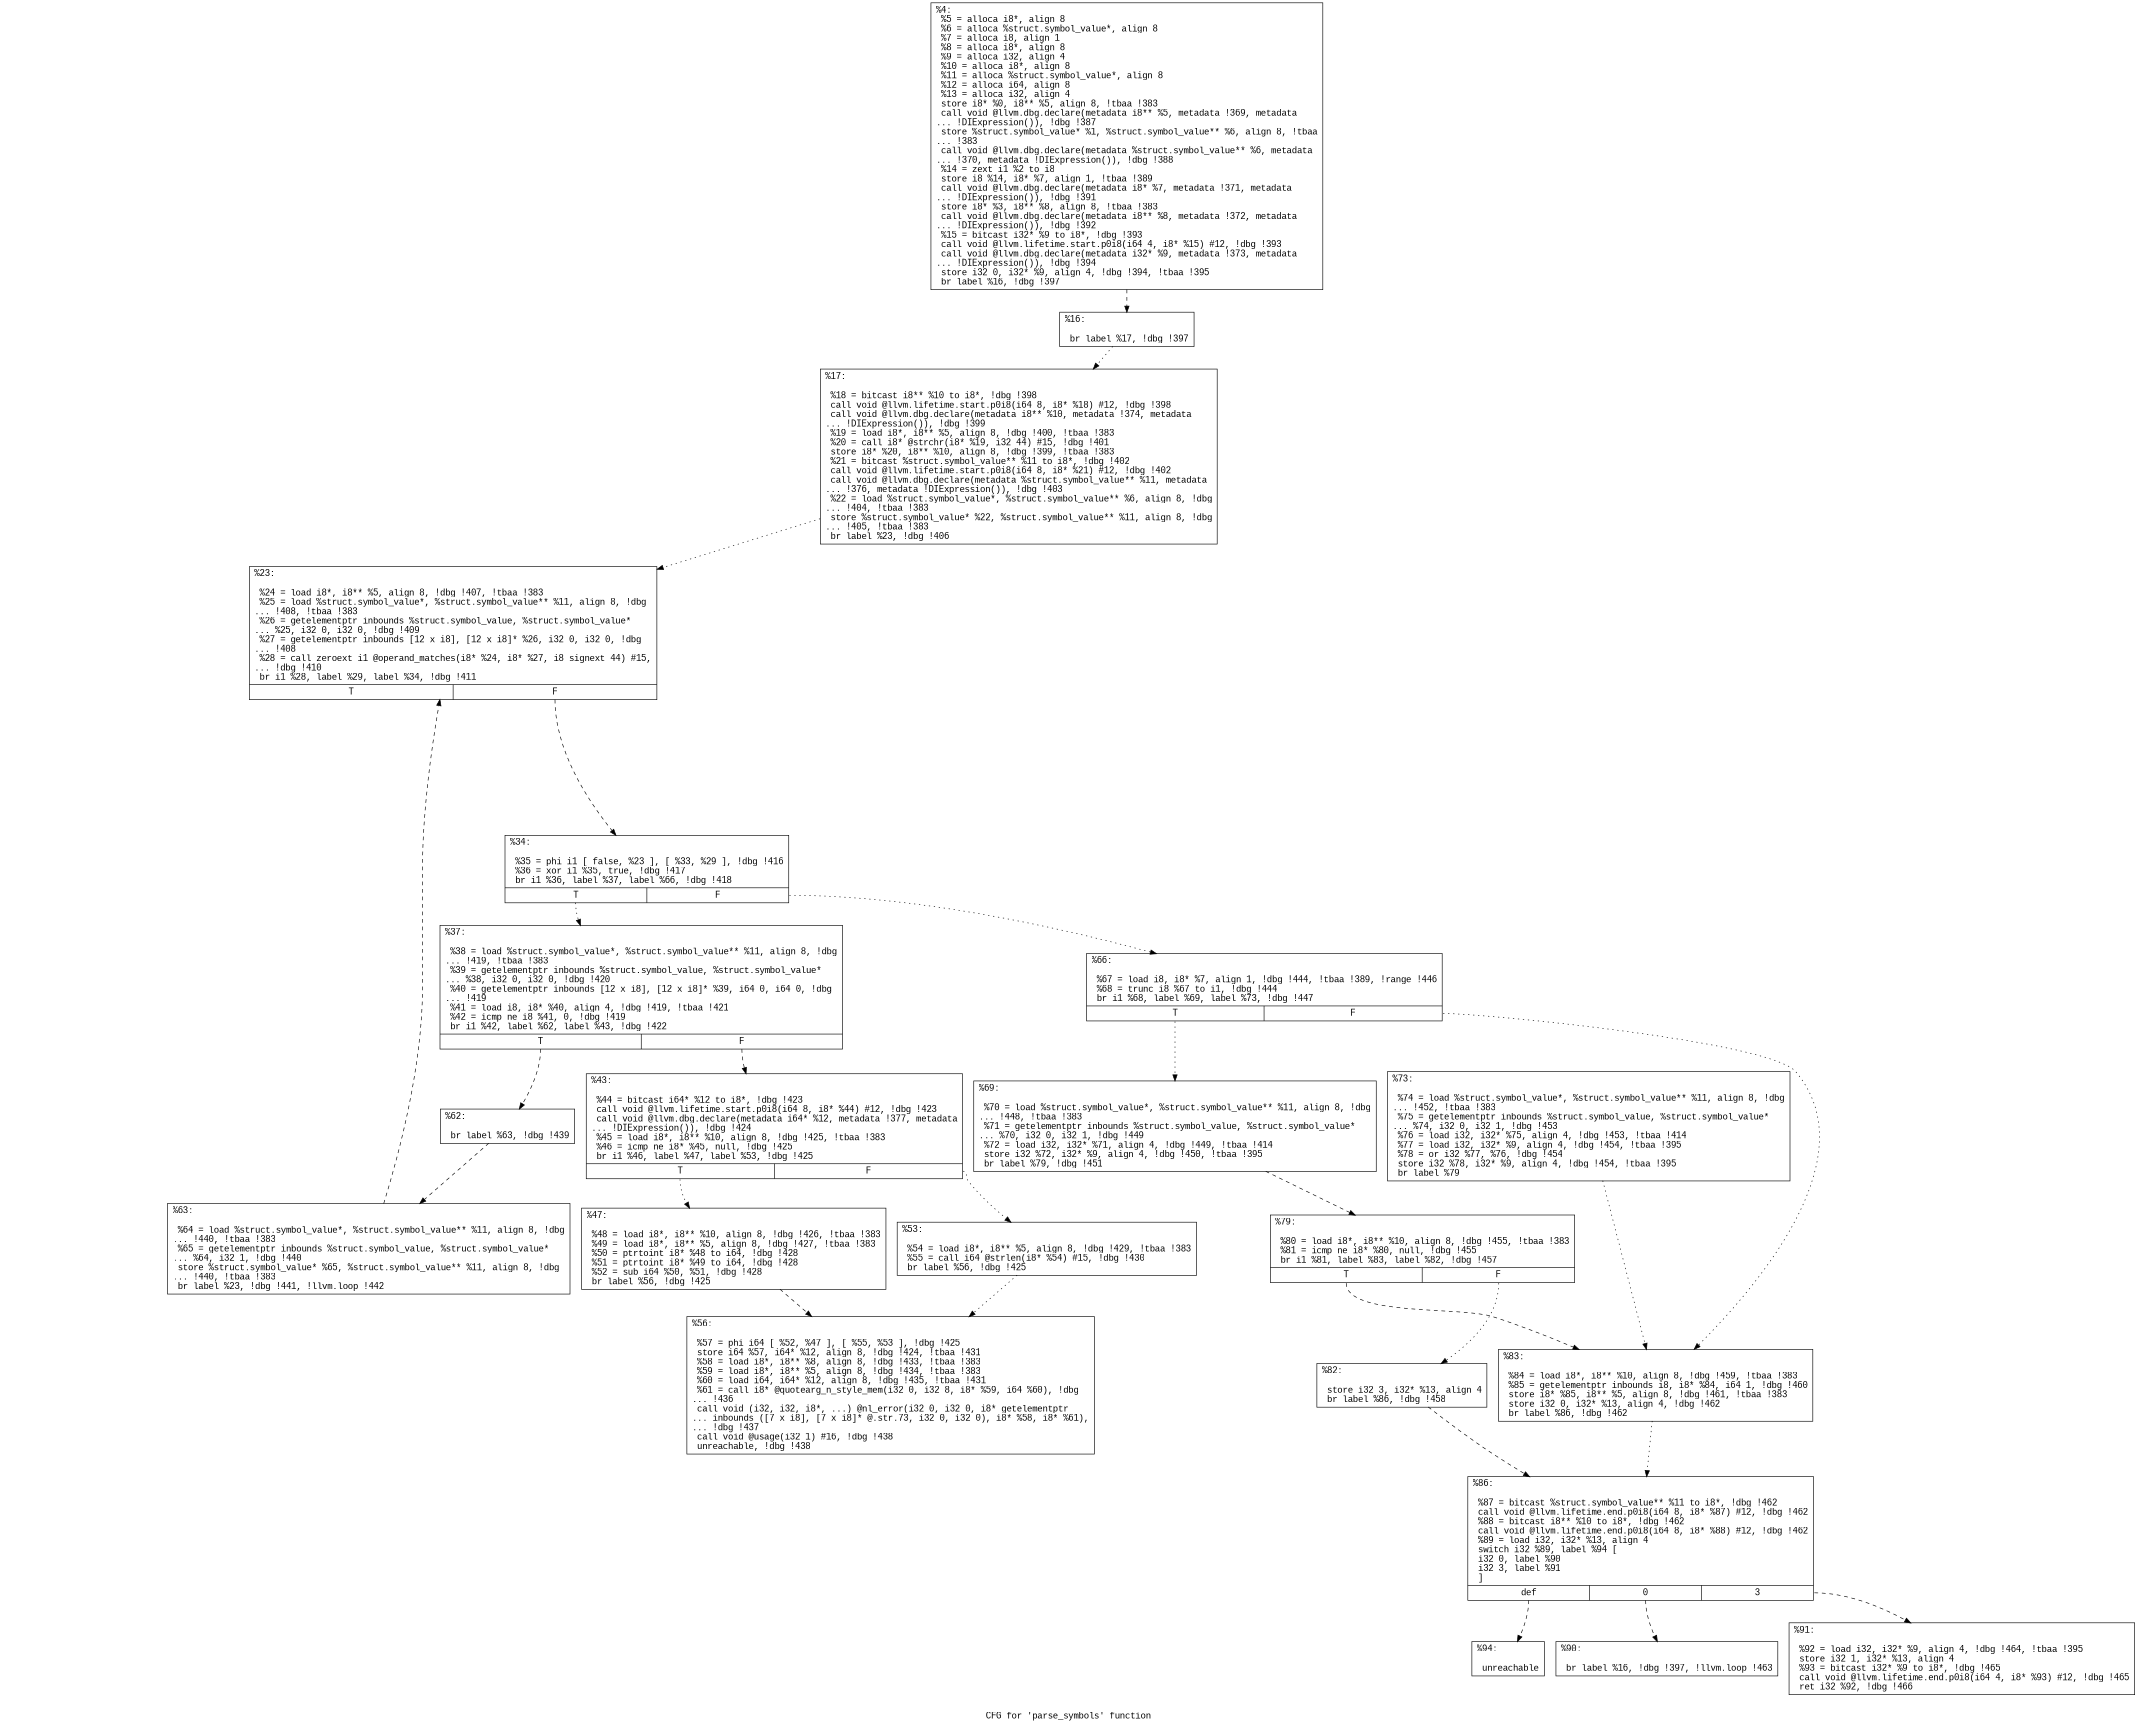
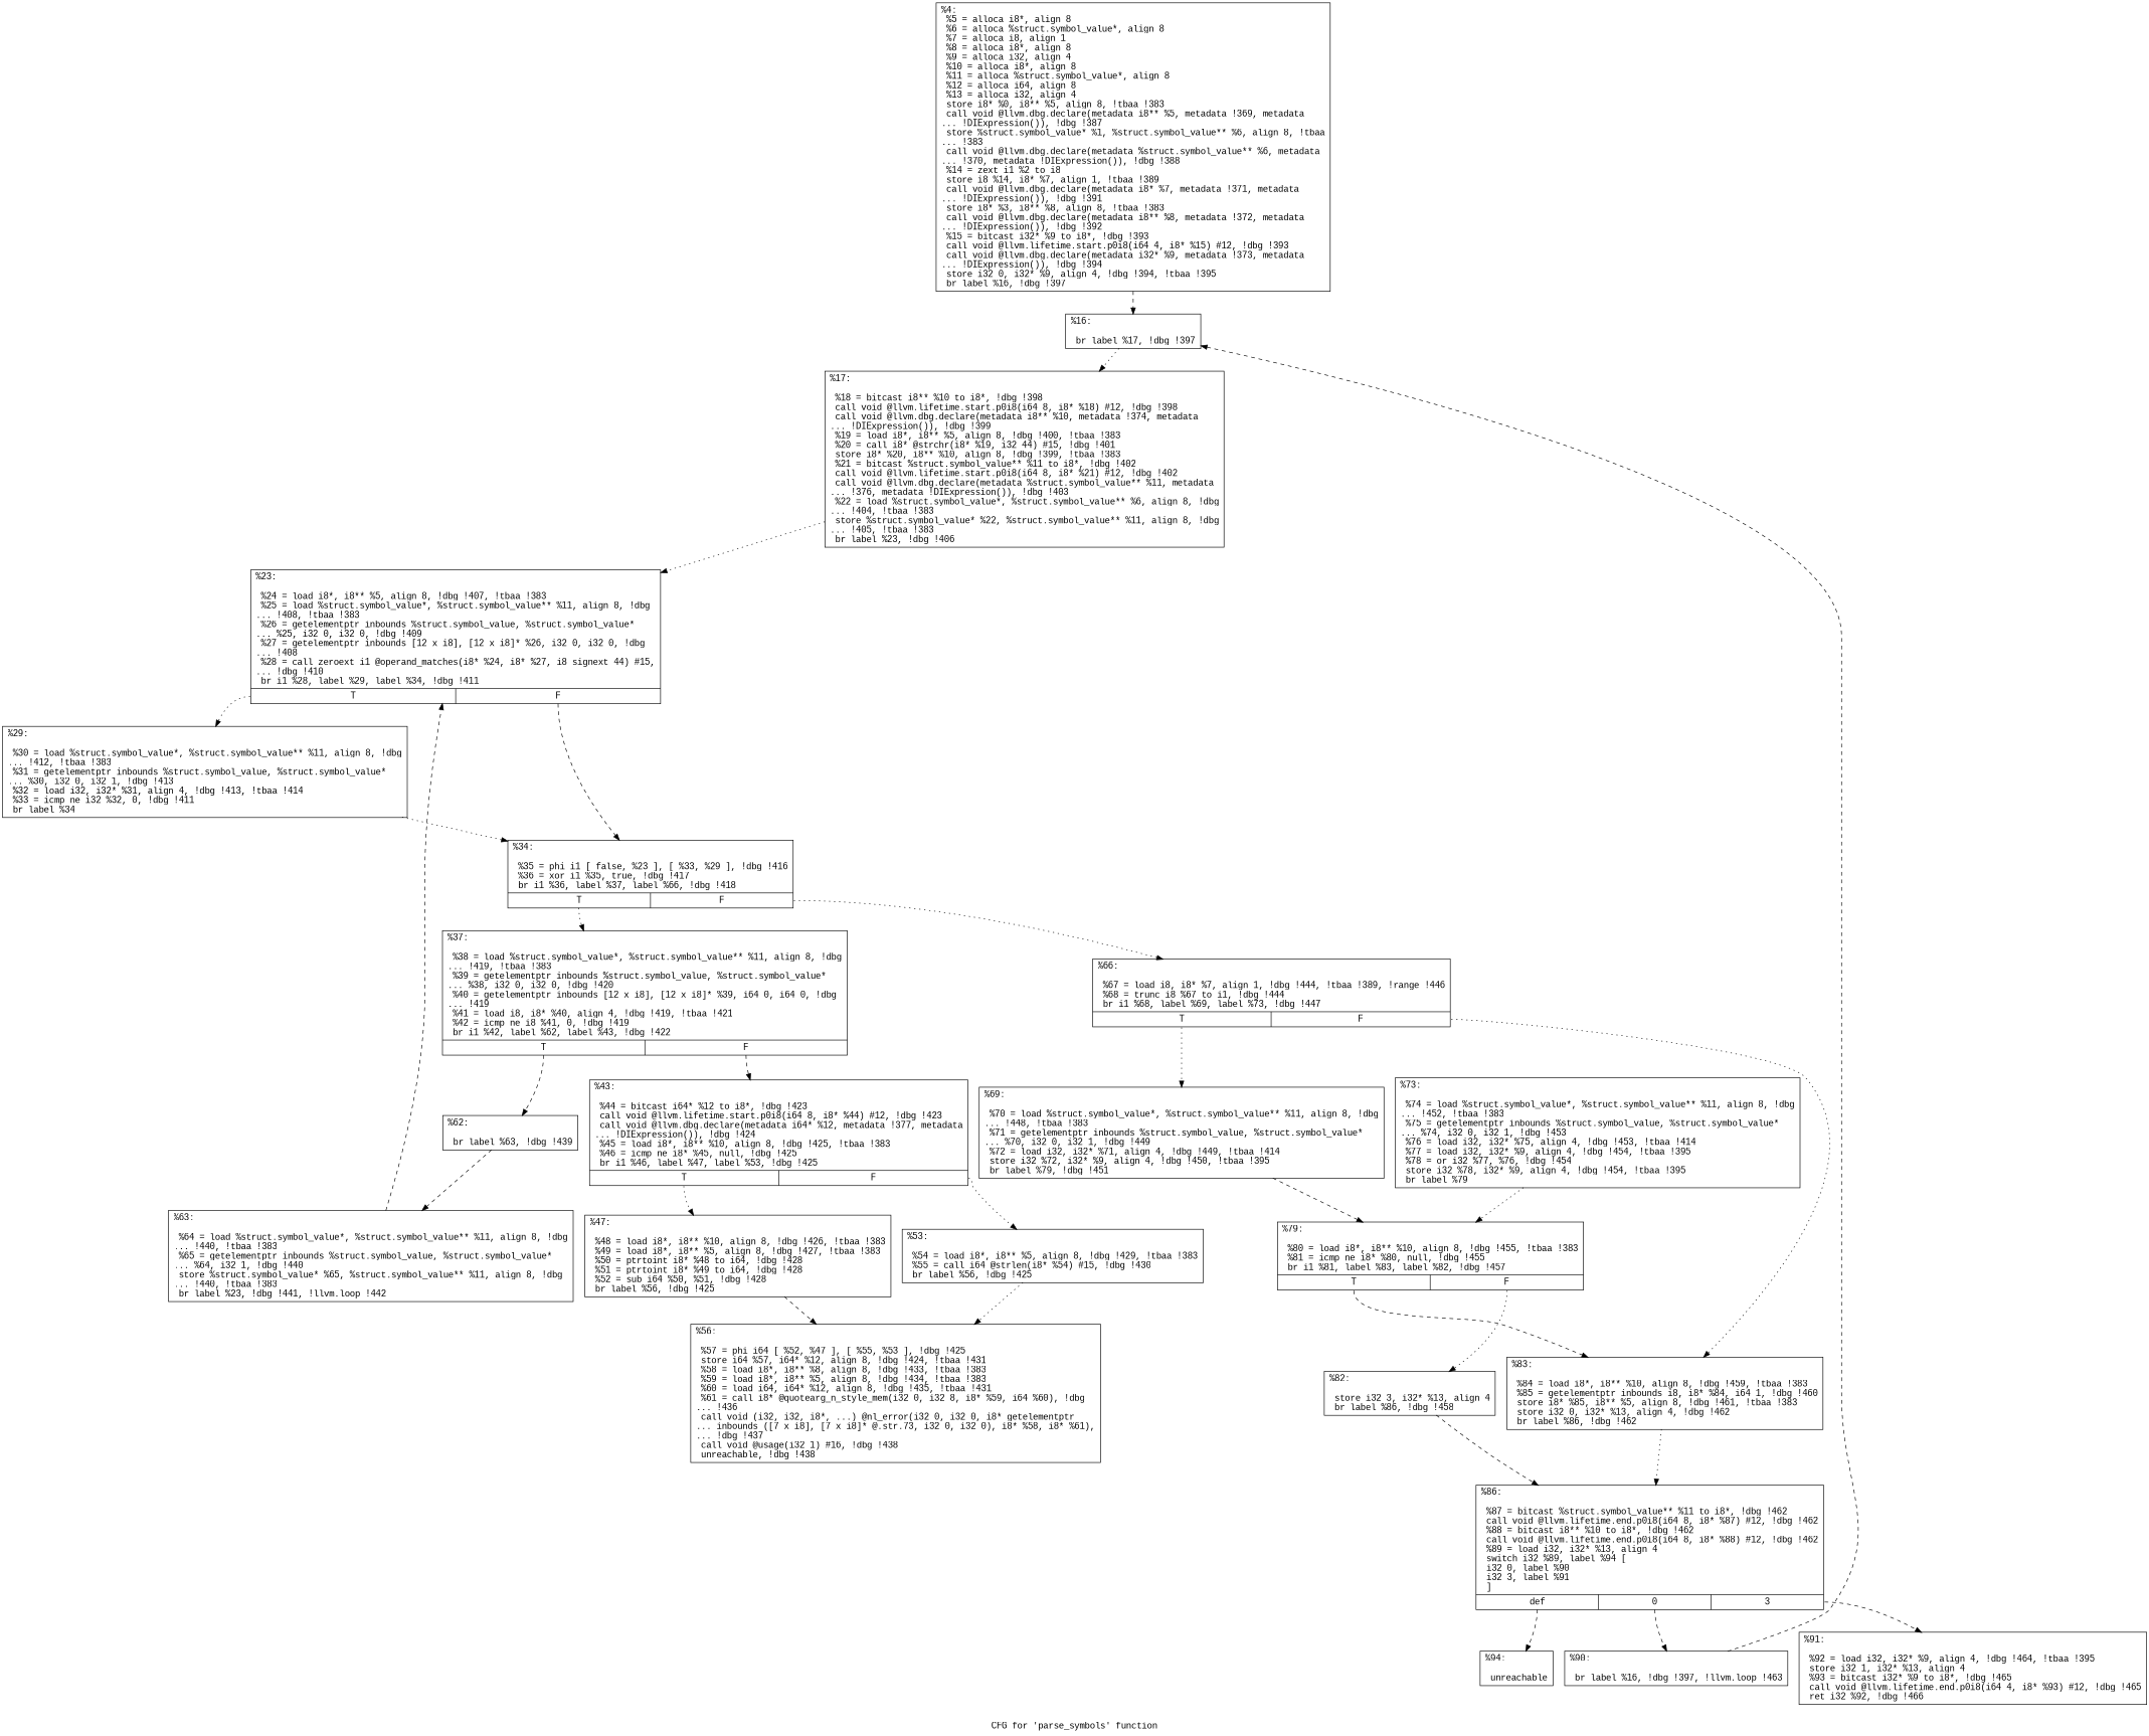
  digraph {
    fontname="Liberation Mono"
    label="CFG for 'parse_symbols' function"
    node [fontname="Liberation Mono" shape=record]
    edge [fontname="Liberation Mono" style=dashed]
    n1 [label="{%4:\l  %5 = alloca i8*, align 8\l  %6 = alloca %struct.symbol_value*, align 8\l  %7 = alloca i8, align 1\l  %8 = alloca i8*, align 8\l  %9 = alloca i32, align 4\l  %10 = alloca i8*, align 8\l  %11 = alloca %struct.symbol_value*, align 8\l  %12 = alloca i64, align 8\l  %13 = alloca i32, align 4\l  store i8* %0, i8** %5, align 8, !tbaa !383\l  call void @llvm.dbg.declare(metadata i8** %5, metadata !369, metadata\l... !DIExpression()), !dbg !387\l  store %struct.symbol_value* %1, %struct.symbol_value** %6, align 8, !tbaa\l... !383\l  call void @llvm.dbg.declare(metadata %struct.symbol_value** %6, metadata\l... !370, metadata !DIExpression()), !dbg !388\l  %14 = zext i1 %2 to i8\l  store i8 %14, i8* %7, align 1, !tbaa !389\l  call void @llvm.dbg.declare(metadata i8* %7, metadata !371, metadata\l... !DIExpression()), !dbg !391\l  store i8* %3, i8** %8, align 8, !tbaa !383\l  call void @llvm.dbg.declare(metadata i8** %8, metadata !372, metadata\l... !DIExpression()), !dbg !392\l  %15 = bitcast i32* %9 to i8*, !dbg !393\l  call void @llvm.lifetime.start.p0i8(i64 4, i8* %15) #12, !dbg !393\l  call void @llvm.dbg.declare(metadata i32* %9, metadata !373, metadata\l... !DIExpression()), !dbg !394\l  store i32 0, i32* %9, align 4, !dbg !394, !tbaa !395\l  br label %16, !dbg !397\l}"]
    n2 [label="{%16:\l\l  br label %17, !dbg !397\l}"]
    n3 [label="{%17:\l\l  %18 = bitcast i8** %10 to i8*, !dbg !398\l  call void @llvm.lifetime.start.p0i8(i64 8, i8* %18) #12, !dbg !398\l  call void @llvm.dbg.declare(metadata i8** %10, metadata !374, metadata\l... !DIExpression()), !dbg !399\l  %19 = load i8*, i8** %5, align 8, !dbg !400, !tbaa !383\l  %20 = call i8* @strchr(i8* %19, i32 44) #15, !dbg !401\l  store i8* %20, i8** %10, align 8, !dbg !399, !tbaa !383\l  %21 = bitcast %struct.symbol_value** %11 to i8*, !dbg !402\l  call void @llvm.lifetime.start.p0i8(i64 8, i8* %21) #12, !dbg !402\l  call void @llvm.dbg.declare(metadata %struct.symbol_value** %11, metadata\l... !376, metadata !DIExpression()), !dbg !403\l  %22 = load %struct.symbol_value*, %struct.symbol_value** %6, align 8, !dbg\l... !404, !tbaa !383\l  store %struct.symbol_value* %22, %struct.symbol_value** %11, align 8, !dbg\l... !405, !tbaa !383\l  br label %23, !dbg !406\l}"]
    n4 [label="{%23:\l\l  %24 = load i8*, i8** %5, align 8, !dbg !407, !tbaa !383\l  %25 = load %struct.symbol_value*, %struct.symbol_value** %11, align 8, !dbg\l... !408, !tbaa !383\l  %26 = getelementptr inbounds %struct.symbol_value, %struct.symbol_value*\l... %25, i32 0, i32 0, !dbg !409\l  %27 = getelementptr inbounds [12 x i8], [12 x i8]* %26, i32 0, i32 0, !dbg\l... !408\l  %28 = call zeroext i1 @operand_matches(i8* %24, i8* %27, i8 signext 44) #15,\l... !dbg !410\l  br i1 %28, label %29, label %34, !dbg !411\l|{<s0>T|<s1>F}}"]
+   n5 [label="{%29:\l\l  %30 = load %struct.symbol_value*, %struct.symbol_value** %11, align 8, !dbg\l... !412, !tbaa !383\l  %31 = getelementptr inbounds %struct.symbol_value, %struct.symbol_value*\l... %30, i32 0, i32 1, !dbg !413\l  %32 = load i32, i32* %31, align 4, !dbg !413, !tbaa !414\l  %33 = icmp ne i32 %32, 0, !dbg !411\l  br label %34\l}"]
    n6 [label="{%34:\l\l  %35 = phi i1 [ false, %23 ], [ %33, %29 ], !dbg !416\l  %36 = xor i1 %35, true, !dbg !417\l  br i1 %36, label %37, label %66, !dbg !418\l|{<s0>T|<s1>F}}"]
    n7 [label="{%37:\l\l  %38 = load %struct.symbol_value*, %struct.symbol_value** %11, align 8, !dbg\l... !419, !tbaa !383\l  %39 = getelementptr inbounds %struct.symbol_value, %struct.symbol_value*\l... %38, i32 0, i32 0, !dbg !420\l  %40 = getelementptr inbounds [12 x i8], [12 x i8]* %39, i64 0, i64 0, !dbg\l... !419\l  %41 = load i8, i8* %40, align 4, !dbg !419, !tbaa !421\l  %42 = icmp ne i8 %41, 0, !dbg !419\l  br i1 %42, label %62, label %43, !dbg !422\l|{<s0>T|<s1>F}}"]
    n8 [label="{%66:\l\l  %67 = load i8, i8* %7, align 1, !dbg !444, !tbaa !389, !range !446\l  %68 = trunc i8 %67 to i1, !dbg !444\l  br i1 %68, label %69, label %73, !dbg !447\l|{<s0>T|<s1>F}}"]
    n9 [label="{%62:\l\l  br label %63, !dbg !439\l}"]
    n10 [label="{%43:\l\l  %44 = bitcast i64* %12 to i8*, !dbg !423\l  call void @llvm.lifetime.start.p0i8(i64 8, i8* %44) #12, !dbg !423\l  call void @llvm.dbg.declare(metadata i64* %12, metadata !377, metadata\l... !DIExpression()), !dbg !424\l  %45 = load i8*, i8** %10, align 8, !dbg !425, !tbaa !383\l  %46 = icmp ne i8* %45, null, !dbg !425\l  br i1 %46, label %47, label %53, !dbg !425\l|{<s0>T|<s1>F}}"]
    n11 [label="{%69:\l\l  %70 = load %struct.symbol_value*, %struct.symbol_value** %11, align 8, !dbg\l... !448, !tbaa !383\l  %71 = getelementptr inbounds %struct.symbol_value, %struct.symbol_value*\l... %70, i32 0, i32 1, !dbg !449\l  %72 = load i32, i32* %71, align 4, !dbg !449, !tbaa !414\l  store i32 %72, i32* %9, align 4, !dbg !450, !tbaa !395\l  br label %79, !dbg !451\l}"]
    n12 [label="{%83:\l\l  %84 = load i8*, i8** %10, align 8, !dbg !459, !tbaa !383\l  %85 = getelementptr inbounds i8, i8* %84, i64 1, !dbg !460\l  store i8* %85, i8** %5, align 8, !dbg !461, !tbaa !383\l  store i32 0, i32* %13, align 4, !dbg !462\l  br label %86, !dbg !462\l}"]
    n13 [label="{%63:\l\l  %64 = load %struct.symbol_value*, %struct.symbol_value** %11, align 8, !dbg\l... !440, !tbaa !383\l  %65 = getelementptr inbounds %struct.symbol_value, %struct.symbol_value*\l... %64, i32 1, !dbg !440\l  store %struct.symbol_value* %65, %struct.symbol_value** %11, align 8, !dbg\l... !440, !tbaa !383\l  br label %23, !dbg !441, !llvm.loop !442\l}"]
    n14 [label="{%47:\l\l  %48 = load i8*, i8** %10, align 8, !dbg !426, !tbaa !383\l  %49 = load i8*, i8** %5, align 8, !dbg !427, !tbaa !383\l  %50 = ptrtoint i8* %48 to i64, !dbg !428\l  %51 = ptrtoint i8* %49 to i64, !dbg !428\l  %52 = sub i64 %50, %51, !dbg !428\l  br label %56, !dbg !425\l}"]
    n15 [label="{%53:\l\l  %54 = load i8*, i8** %5, align 8, !dbg !429, !tbaa !383\l  %55 = call i64 @strlen(i8* %54) #15, !dbg !430\l  br label %56, !dbg !425\l}"]
    n16 [label="{%79:\l\l  %80 = load i8*, i8** %10, align 8, !dbg !455, !tbaa !383\l  %81 = icmp ne i8* %80, null, !dbg !455\l  br i1 %81, label %83, label %82, !dbg !457\l|{<s0>T|<s1>F}}"]
    n17 [label="{%73:\l\l  %74 = load %struct.symbol_value*, %struct.symbol_value** %11, align 8, !dbg\l... !452, !tbaa !383\l  %75 = getelementptr inbounds %struct.symbol_value, %struct.symbol_value*\l... %74, i32 0, i32 1, !dbg !453\l  %76 = load i32, i32* %75, align 4, !dbg !453, !tbaa !414\l  %77 = load i32, i32* %9, align 4, !dbg !454, !tbaa !395\l  %78 = or i32 %77, %76, !dbg !454\l  store i32 %78, i32* %9, align 4, !dbg !454, !tbaa !395\l  br label %79\l}"]
    n18 [label="{%56:\l\l  %57 = phi i64 [ %52, %47 ], [ %55, %53 ], !dbg !425\l  store i64 %57, i64* %12, align 8, !dbg !424, !tbaa !431\l  %58 = load i8*, i8** %8, align 8, !dbg !433, !tbaa !383\l  %59 = load i8*, i8** %5, align 8, !dbg !434, !tbaa !383\l  %60 = load i64, i64* %12, align 8, !dbg !435, !tbaa !431\l  %61 = call i8* @quotearg_n_style_mem(i32 0, i32 8, i8* %59, i64 %60), !dbg\l... !436\l  call void (i32, i32, i8*, ...) @nl_error(i32 0, i32 0, i8* getelementptr\l... inbounds ([7 x i8], [7 x i8]* @.str.73, i32 0, i32 0), i8* %58, i8* %61),\l... !dbg !437\l  call void @usage(i32 1) #16, !dbg !438\l  unreachable, !dbg !438\l}"]
    n19 [label="{%82:\l\l  store i32 3, i32* %13, align 4\l  br label %86, !dbg !458\l}"]
    n20 [label="{%86:\l\l  %87 = bitcast %struct.symbol_value** %11 to i8*, !dbg !462\l  call void @llvm.lifetime.end.p0i8(i64 8, i8* %87) #12, !dbg !462\l  %88 = bitcast i8** %10 to i8*, !dbg !462\l  call void @llvm.lifetime.end.p0i8(i64 8, i8* %88) #12, !dbg !462\l  %89 = load i32, i32* %13, align 4\l  switch i32 %89, label %94 [\l    i32 0, label %90\l    i32 3, label %91\l  ]\l|{<s0>def|<s1>0|<s2>3}}"]
    n21 [label="{%94:\l\l  unreachable\l}"]
    n22 [label="{%90:\l\l  br label %16, !dbg !397, !llvm.loop !463\l}"]
    n23 [label="{%91:\l\l  %92 = load i32, i32* %9, align 4, !dbg !464, !tbaa !395\l  store i32 1, i32* %13, align 4\l  %93 = bitcast i32* %9 to i8*, !dbg !465\l  call void @llvm.lifetime.end.p0i8(i64 4, i8* %93) #12, !dbg !465\l  ret i32 %92, !dbg !466\l}"]
    n1 -> n2
    n2 -> n3 [style=dotted]
    n3 -> n4 [style=dotted]
+   n4 -> n5 [style=dotted tailport=s0]
    n4 -> n6 [tailport=s1]
+   n5 -> n6 [style=dotted]
    n6 -> n7 [style=dotted tailport=s0]
    n6 -> n8 [style=dotted tailport=s1]
    n7 -> n9 [tailport=s0]
    n7 -> n10 [tailport=s1]
    n8 -> n11 [style=dotted tailport=s0]
    n8 -> n12 [style=dotted tailport=s1]
    n9 -> n13
    n10 -> n14 [style=dotted tailport=s0]
    n10 -> n15 [style=dotted tailport=s1]
    n11 -> n16
    n12 -> n20 [style=dotted]
    n13 -> n4
    n14 -> n18
    n15 -> n18 [style=dotted]
    n16 -> n12 [tailport=s0]
    n16 -> n19 [style=dotted tailport=s1]
-   n17 -> n12 [style=dotted]
+   n17 -> n16 [style=dotted]
    n19 -> n20
    n20 -> n21 [tailport=s0]
    n20 -> n22 [tailport=s1]
    n20 -> n23 [tailport=s2]
+   n22 -> n2
  }
